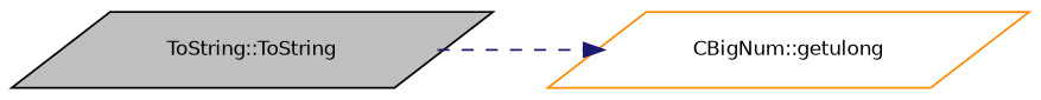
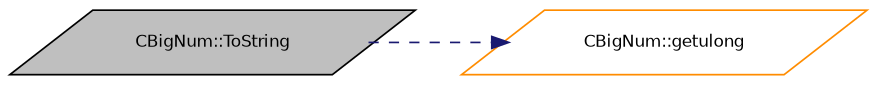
  digraph {
    rankdir=LR
    node [fontname=Helvetica fontsize=10 shape=parallelogram style=filled]
-   n1 [color=black fillcolor=grey75 fontcolor=black height=0.2 label="ToString::ToString" width=0.4]
+   n1 [color=black fillcolor=grey75 fontcolor=black height=0.2 label="CBigNum::ToString" width=0.4]
    n2 [color=darkorange fillcolor=white height=0.2 label="CBigNum::getulong" width=0.4]
    n1 -> n2 [color=midnightblue fontname=Helvetica fontsize=10 labelfontname=Helvetica labelfontsize=10 style=dashed]
  }
